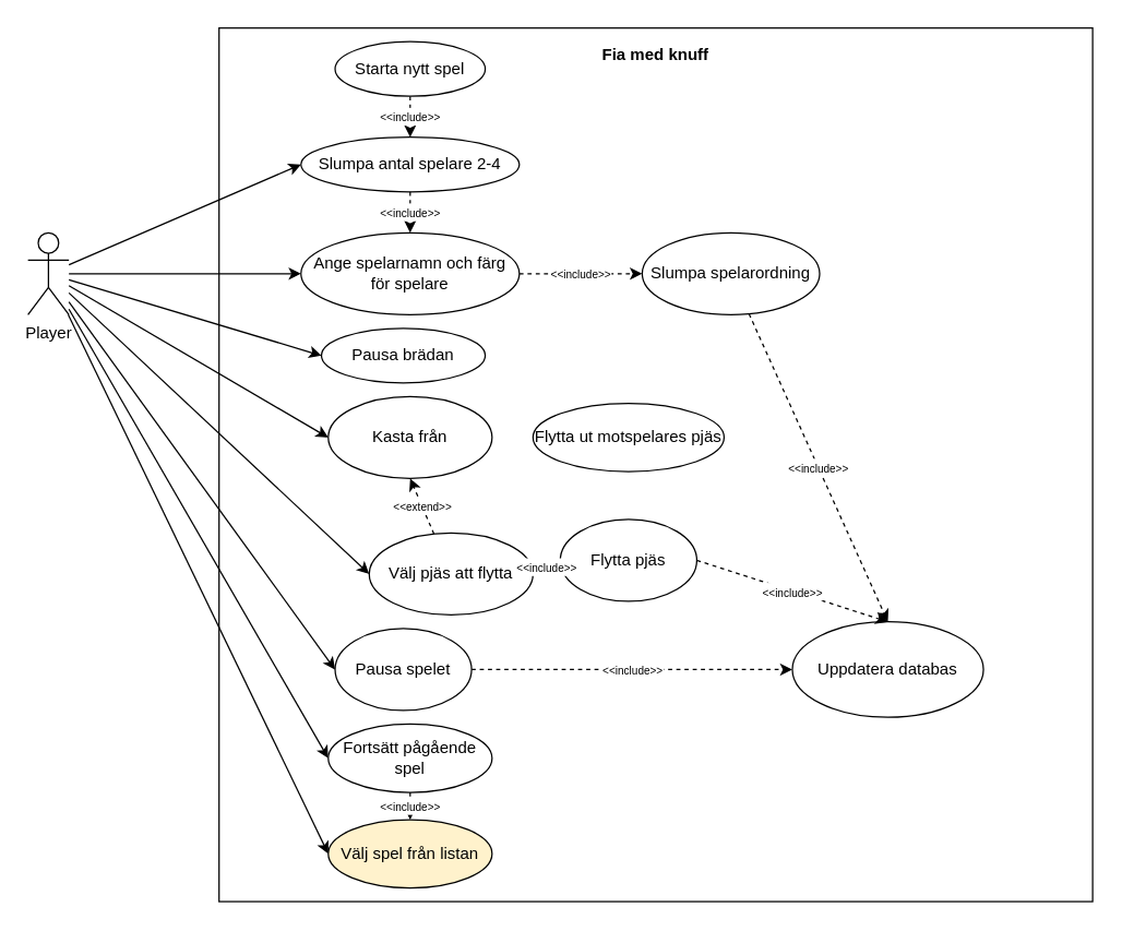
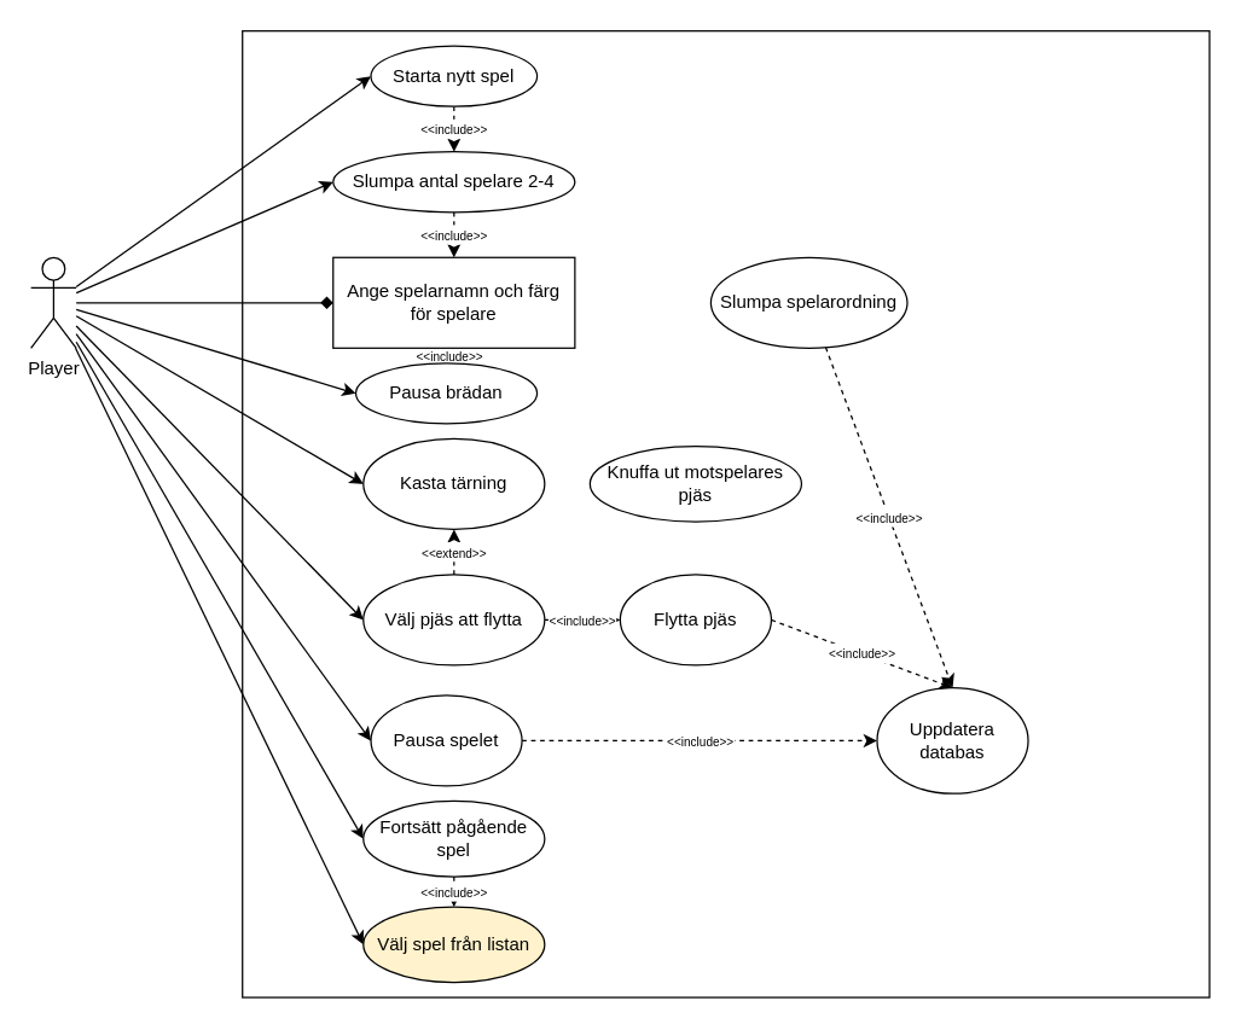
  <mxCell id="0" />
  <mxCell id="1" parent="0" />
  <mxCell id="2" value="" style="whiteSpace=wrap;html=1;aspect=fixed;" parent="1" vertex="1"><mxGeometry x="160" y="20" width="640" height="640" as="geometry" /></mxCell>
  <mxCell id="3" style="rounded=0;orthogonalLoop=1;jettySize=auto;html=1;entryX=0;entryY=0.5;entryDx=0;entryDy=0;" parent="1" source="10" target="19" edge="1"><mxGeometry relative="1" as="geometry" /></mxCell>
  <mxCell id="4" style="rounded=0;orthogonalLoop=1;jettySize=auto;html=1;entryX=0;entryY=0.5;entryDx=0;entryDy=0;" parent="1" source="10" target="13" edge="1"><mxGeometry relative="1" as="geometry" /></mxCell>
- <mxCell id="5" style="edgeStyle=none;rounded=0;orthogonalLoop=1;jettySize=auto;html=1;" edge="1" parent="1" source="10" target="16"><mxGeometry relative="1" as="geometry" /></mxCell>
+ <mxCell id="5" style="edgeStyle=none;rounded=0;orthogonalLoop=1;jettySize=auto;html=1;endArrow=diamond;" edge="1" parent="1" source="10" target="16"><mxGeometry relative="1" as="geometry" /></mxCell>
  <mxCell id="6" style="edgeStyle=none;rounded=0;orthogonalLoop=1;jettySize=auto;html=1;entryX=0;entryY=0.5;entryDx=0;entryDy=0;" edge="1" parent="1" source="10" target="26"><mxGeometry relative="1" as="geometry" /></mxCell>
+ <mxCell id="7" style="edgeStyle=none;rounded=0;orthogonalLoop=1;jettySize=auto;html=1;entryX=0;entryY=0.5;entryDx=0;entryDy=0;" edge="1" parent="1" source="10" target="29"><mxGeometry relative="1" as="geometry" /></mxCell>
  <mxCell id="8" style="edgeStyle=none;rounded=0;orthogonalLoop=1;jettySize=auto;html=1;entryX=0;entryY=0.5;entryDx=0;entryDy=0;" edge="1" parent="1" source="10" target="31"><mxGeometry relative="1" as="geometry" /></mxCell>
  <mxCell id="9" style="edgeStyle=none;rounded=0;orthogonalLoop=1;jettySize=auto;html=1;entryX=0;entryY=0.5;entryDx=0;entryDy=0;" edge="1" parent="1" source="10" target="32"><mxGeometry relative="1" as="geometry" /></mxCell>
  <mxCell id="10" value="Player" style="shape=umlActor;verticalLabelPosition=bottom;verticalAlign=top;html=1;outlineConnect=0;" parent="1" vertex="1"><mxGeometry x="20" y="170" width="30" height="60" as="geometry" /></mxCell>
  <mxCell id="11" style="rounded=0;orthogonalLoop=1;jettySize=auto;html=1;entryX=0;entryY=0.5;entryDx=0;entryDy=0;" parent="1" source="10" target="14" edge="1"><mxGeometry relative="1" as="geometry"><mxPoint x="320" y="140" as="sourcePoint" /><mxPoint x="226.18" y="110.492" as="targetPoint" /></mxGeometry></mxCell>
  <mxCell id="12" value="&lt;font style=&quot;font-size: 8px&quot;&gt;&amp;lt;&amp;lt;extend&amp;gt;&amp;gt;&lt;/font&gt;" style="edgeStyle=none;rounded=0;orthogonalLoop=1;jettySize=auto;html=1;entryX=0.5;entryY=1;entryDx=0;entryDy=0;dashed=1;" edge="1" parent="1" source="13" target="19"><mxGeometry relative="1" as="geometry" /></mxCell>
- <mxCell id="13" value="Välj pjäs att flytta" style="ellipse;whiteSpace=wrap;html=1;" parent="1" vertex="1"><mxGeometry x="270" y="390" width="120" height="60" as="geometry" /></mxCell>
+ <mxCell id="13" value="Välj pjäs att flytta" style="ellipse;whiteSpace=wrap;html=1;" parent="1" vertex="1"><mxGeometry x="240" y="380" width="120" height="60" as="geometry" /></mxCell>
  <mxCell id="14" value="Slumpa antal spelare 2-4" style="ellipse;whiteSpace=wrap;html=1;" parent="1" vertex="1"><mxGeometry x="220" y="100" width="160" height="40" as="geometry" /></mxCell>
- <mxCell id="15" value="&lt;span style=&quot;font-size: 8px&quot;&gt;&amp;lt;&amp;lt;include&amp;gt;&amp;gt;&lt;/span&gt;" style="edgeStyle=none;rounded=0;orthogonalLoop=1;jettySize=auto;html=1;entryX=0;entryY=0.5;entryDx=0;entryDy=0;dashed=1;" edge="1" parent="1" source="16" target="23"><mxGeometry relative="1" as="geometry" /></mxCell>
- <mxCell id="16" value="Ange spelarnamn och färg för spelare" style="ellipse;whiteSpace=wrap;html=1;" parent="1" vertex="1"><mxGeometry x="220" y="170" width="160" height="60" as="geometry" /></mxCell>
+ <mxCell id="15" value="&lt;span style=&quot;font-size: 8px&quot;&gt;&amp;lt;&amp;lt;include&amp;gt;&amp;gt;&lt;/span&gt;" style="edgeStyle=none;rounded=0;orthogonalLoop=1;jettySize=auto;html=1;dashed=1;" edge="1" parent="1" source="16" target="20"><mxGeometry relative="1" as="geometry" /></mxCell>
+ <mxCell id="16" value="Ange spelarnamn och färg för spelare" style="whiteSpace=wrap;html=1;rounded=0;" parent="1" vertex="1"><mxGeometry x="220" y="170" width="160" height="60" as="geometry" /></mxCell>
  <mxCell id="17" style="rounded=0;orthogonalLoop=1;jettySize=auto;html=1;entryX=0;entryY=0.5;entryDx=0;entryDy=0;" parent="1" source="10" target="20" edge="1"><mxGeometry relative="1" as="geometry" /></mxCell>
  <mxCell id="18" value="&lt;span style=&quot;font-size: 8px&quot;&gt;&amp;lt;&amp;lt;include&amp;gt;&amp;gt;&lt;/span&gt;" style="edgeStyle=none;rounded=0;orthogonalLoop=1;jettySize=auto;html=1;entryX=0.5;entryY=0;entryDx=0;entryDy=0;dashed=1;exitX=0.5;exitY=1;exitDx=0;exitDy=0;" parent="1" source="14" target="16" edge="1"><mxGeometry relative="1" as="geometry"><mxPoint x="381" y="170" as="sourcePoint" /></mxGeometry></mxCell>
- <mxCell id="19" value="Kasta från" style="ellipse;whiteSpace=wrap;html=1;" parent="1" vertex="1"><mxGeometry x="240" y="290" width="120" height="60" as="geometry" /></mxCell>
+ <mxCell id="19" value="Kasta tärning" style="ellipse;whiteSpace=wrap;html=1;" parent="1" vertex="1"><mxGeometry x="240" y="290" width="120" height="60" as="geometry" /></mxCell>
  <mxCell id="20" value="Pausa brädan" style="ellipse;whiteSpace=wrap;html=1;" parent="1" vertex="1"><mxGeometry x="235" y="240" width="120" height="40" as="geometry" /></mxCell>
  <mxCell id="21" value="Flytta pjäs" style="ellipse;whiteSpace=wrap;html=1;" vertex="1" parent="1"><mxGeometry x="410" y="380" width="100" height="60" as="geometry" /></mxCell>
  <mxCell id="22" value="&lt;font style=&quot;font-size: 8px&quot;&gt;&amp;lt;&amp;lt;include&amp;gt;&amp;gt;&lt;/font&gt;" style="edgeStyle=none;rounded=0;orthogonalLoop=1;jettySize=auto;html=1;entryX=0.5;entryY=0;entryDx=0;entryDy=0;dashed=1;" edge="1" parent="1" source="23" target="27"><mxGeometry relative="1" as="geometry" /></mxCell>
  <mxCell id="23" value="Slumpa spelarordning" style="ellipse;whiteSpace=wrap;html=1;" vertex="1" parent="1"><mxGeometry x="470" y="170" width="130" height="60" as="geometry" /></mxCell>
  <mxCell id="24" value="&lt;span style=&quot;font-size: 8px&quot;&gt;&amp;lt;&amp;lt;include&amp;gt;&amp;gt;&lt;/span&gt;" style="edgeStyle=none;rounded=0;orthogonalLoop=1;jettySize=auto;html=1;dashed=1;exitX=1;exitY=0.5;exitDx=0;exitDy=0;entryX=0;entryY=0.5;entryDx=0;entryDy=0;" edge="1" parent="1" source="13" target="21"><mxGeometry relative="1" as="geometry"><mxPoint x="340" y="549.66" as="sourcePoint" /><mxPoint x="420" y="549.66" as="targetPoint" /></mxGeometry></mxCell>
  <mxCell id="25" value="&#10;&#10;&lt;span style=&quot;color: rgb(0, 0, 0); font-family: helvetica; font-size: 8px; font-style: normal; font-weight: 400; letter-spacing: normal; text-align: center; text-indent: 0px; text-transform: none; word-spacing: 0px; background-color: rgb(255, 255, 255); display: inline; float: none;&quot;&gt;&amp;lt;&amp;lt;include&amp;gt;&amp;gt;&lt;/span&gt;&#10;&#10;" style="edgeStyle=none;rounded=0;orthogonalLoop=1;jettySize=auto;html=1;entryX=0;entryY=0.5;entryDx=0;entryDy=0;dashed=1;" edge="1" parent="1" source="26" target="27"><mxGeometry relative="1" as="geometry" /></mxCell>
  <mxCell id="26" value="Pausa spelet" style="ellipse;whiteSpace=wrap;html=1;" vertex="1" parent="1"><mxGeometry x="245" y="460" width="100" height="60" as="geometry" /></mxCell>
- <mxCell id="27" value="Uppdatera databas" style="ellipse;whiteSpace=wrap;html=1;" vertex="1" parent="1"><mxGeometry x="580" y="455" width="140" height="70" as="geometry" /></mxCell>
+ <mxCell id="27" value="Uppdatera databas" style="ellipse;whiteSpace=wrap;html=1;" vertex="1" parent="1"><mxGeometry x="580" y="455" width="100" height="70" as="geometry" /></mxCell>
  <mxCell id="28" value="&lt;font style=&quot;font-size: 8px&quot;&gt;&amp;lt;&amp;lt;include&amp;gt;&amp;gt;&lt;/font&gt;" style="edgeStyle=none;rounded=0;orthogonalLoop=1;jettySize=auto;html=1;entryX=0.5;entryY=0;entryDx=0;entryDy=0;dashed=1;" edge="1" parent="1" source="29" target="14"><mxGeometry relative="1" as="geometry" /></mxCell>
  <mxCell id="29" value="Starta nytt spel" style="ellipse;whiteSpace=wrap;html=1;" vertex="1" parent="1"><mxGeometry x="245" y="30" width="110" height="40" as="geometry" /></mxCell>
  <mxCell id="30" value="&lt;font style=&quot;font-size: 8px&quot;&gt;&amp;lt;&amp;lt;include&amp;gt;&amp;gt;&lt;/font&gt;" style="edgeStyle=none;rounded=0;orthogonalLoop=1;jettySize=auto;html=1;entryX=0.5;entryY=0;entryDx=0;entryDy=0;dashed=1;" edge="1" parent="1" source="31" target="32"><mxGeometry relative="1" as="geometry" /></mxCell>
  <mxCell id="31" value="Fortsätt pågående spel" style="ellipse;whiteSpace=wrap;html=1;" vertex="1" parent="1"><mxGeometry x="240" y="530" width="120" height="50" as="geometry" /></mxCell>
  <mxCell id="32" value="Välj spel från listan" style="ellipse;whiteSpace=wrap;html=1;fillColor=#fff2cc;" vertex="1" parent="1"><mxGeometry x="240" y="600" width="120" height="50" as="geometry" /></mxCell>
  <mxCell id="33" value="&lt;span style=&quot;color: rgb(0 , 0 , 0) ; font-family: &amp;#34;helvetica&amp;#34; ; font-size: 8px ; font-style: normal ; font-weight: 400 ; letter-spacing: normal ; text-align: center ; text-indent: 0px ; text-transform: none ; word-spacing: 0px ; background-color: rgb(255 , 255 , 255) ; display: inline ; float: none&quot;&gt;&amp;lt;&amp;lt;include&amp;gt;&amp;gt;&lt;/span&gt;" style="edgeStyle=none;rounded=0;orthogonalLoop=1;jettySize=auto;html=1;entryX=0.5;entryY=0;entryDx=0;entryDy=0;dashed=1;exitX=1;exitY=0.5;exitDx=0;exitDy=0;" edge="1" parent="1" source="21" target="27"><mxGeometry relative="1" as="geometry"><mxPoint x="520" y="400" as="sourcePoint" /><mxPoint x="755" y="400" as="targetPoint" /></mxGeometry></mxCell>
- <mxCell id="34" value="&lt;b&gt;Fia med knuff&lt;/b&gt;" style="rounded=0;whiteSpace=wrap;html=1;strokeColor=none;" vertex="1" parent="1"><mxGeometry x="420" y="30" width="120" height="20" as="geometry" /></mxCell>
- <mxCell id="35" value="Flytta ut motspelares pjäs" style="ellipse;whiteSpace=wrap;html=1;" vertex="1" parent="1"><mxGeometry x="390" y="295" width="140" height="50" as="geometry" /></mxCell>
+ <mxCell id="35" value="Knuffa ut motspelares pjäs" style="ellipse;whiteSpace=wrap;html=1;" vertex="1" parent="1"><mxGeometry x="390" y="295" width="140" height="50" as="geometry" /></mxCell>
